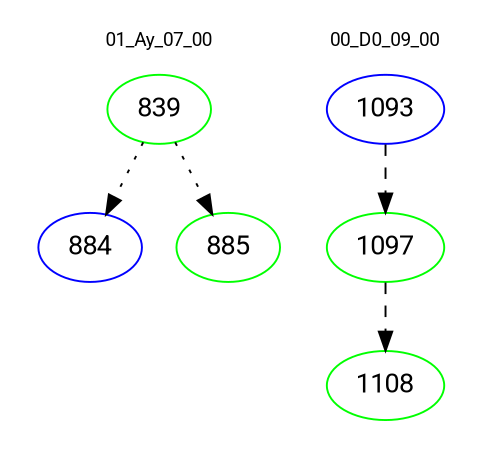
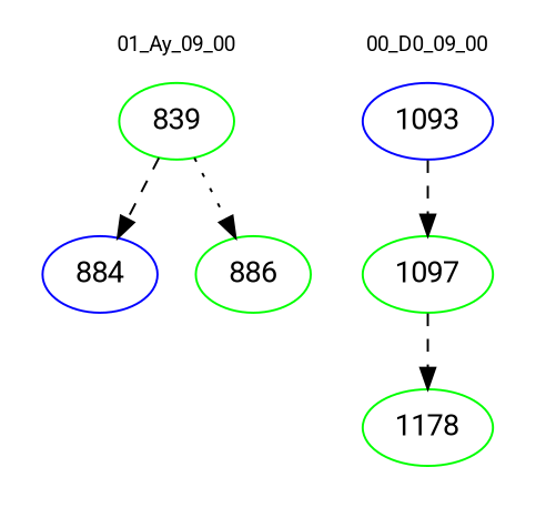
  digraph {
    fontname=Roboto
    node [color=green fontname=Roboto]
    edge [color=black fontname=Roboto style=dotted]
    n1 [label=839]
    n2 [color=blue label=884]
-   n3 [label=885]
+   n3 [label=886]
    n4 [label=1097]
    n5 [color=blue label=1093]
-   n6 [label=1108]
+   n6 [label=1178]
    subgraph cluster_1 {
      color=white
      fontsize=10
-     label="01_Ay_07_00"
+     label="01_Ay_09_00"
      n1
      n2
      n3
    }
    subgraph cluster_2 {
      color=white
      fontsize=10
      label="00_D0_09_00"
      n4
      n5
      n6
    }
-   n1 -> n2
+   n1 -> n2 [style=dashed]
    n1 -> n3
    n4 -> n6 [style=dashed]
    n5 -> n4 [style=dashed]
  }
